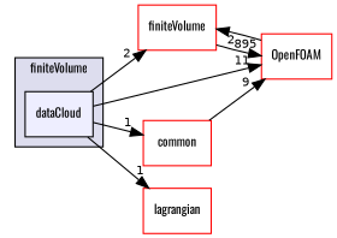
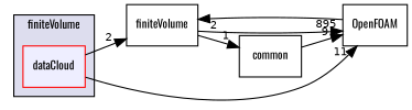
  digraph {
    compound=true
    fontname=Oswald
    rankdir=LR
    node [fontname=Oswald fontsize=10 shape=box color=red]
    edge [fontname=Oswald headlabel=2 labeldistance=1.5 labelfontname=Helvetica labelfontsize=10]
-   n1 [fillcolor="#eeeeff" label=dataCloud pencolor=black style=filled color=""]
-   n2 [label=finiteVolume]
-   n3 [label=OpenFOAM]
-   n4 [label=common]
-   n5 [label=lagrangian]
+   n1 [fillcolor="#eeeeff" label=dataCloud pencolor=black style=filled]
+   n2 [color=black label=finiteVolume]
+   n3 [color=black label=OpenFOAM]
+   n4 [label=common color=""]
    subgraph cluster_1 {
      bgcolor="#ddddee"
      fontsize=10
      label=finiteVolume
      pencolor=black
      n1
    }
    n1 -> n2
    n1 -> n3 [headlabel=11]
-   n1 -> n4 [headlabel=1]
-   n1 -> n5 [headlabel=1]
+   n2 -> n4 [headlabel=1]
    n2 -> n3 [headlabel=895]
    n3 -> n2
    n4 -> n3 [headlabel=9]
  }
